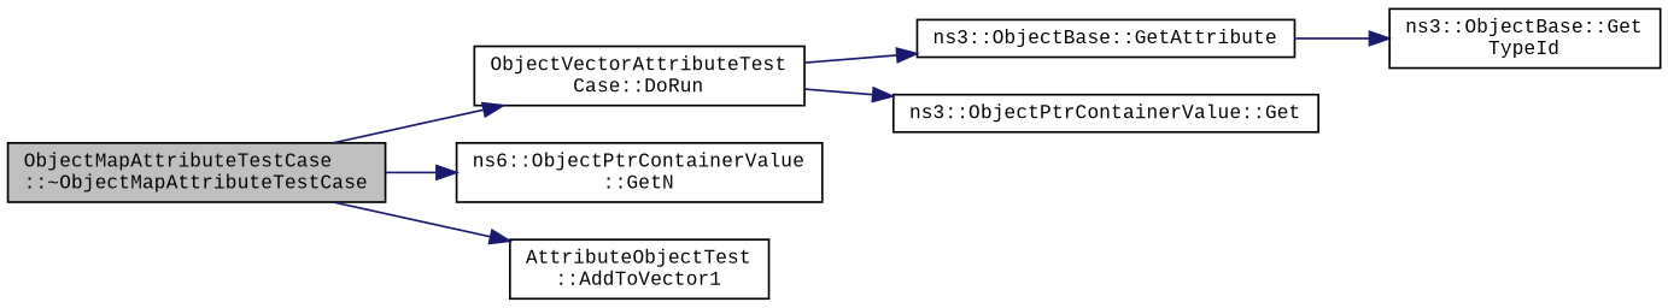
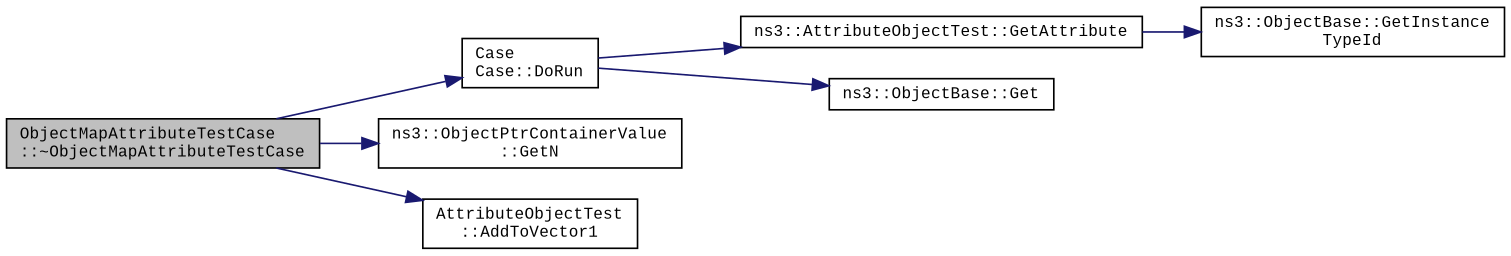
  digraph {
    fontname="Liberation Mono"
    rankdir=LR
    node [color=black fillcolor=white fontname="Liberation Mono" fontsize=10 shape=record style=filled]
    edge [color=midnightblue fontname="Liberation Mono" fontsize=10 labelfontname=Helvetica labelfontsize=10 style=solid]
    n1 [fillcolor=grey75 fontcolor=black height=0.2 label="ObjectMapAttributeTestCase\l::~ObjectMapAttributeTestCase" width=0.4]
-   n2 [height=0.2 label="ObjectVectorAttributeTest\lCase::DoRun" width=0.4]
-   n3 [height=0.2 label="ns6::ObjectPtrContainerValue\l::GetN" width=0.4]
+   n2 [height=0.2 label="Case\lCase::DoRun" width=0.4]
+   n3 [height=0.2 label="ns3::ObjectPtrContainerValue\l::GetN" width=0.4]
    n4 [height=0.2 label="AttributeObjectTest\l::AddToVector1" width=0.4]
-   n5 [height=0.2 label="ns3::ObjectBase::GetAttribute" width=0.4]
-   n6 [height=0.2 label="ns3::ObjectPtrContainerValue::Get" width=0.4]
-   n7 [height=0.2 label="ns3::ObjectBase::Get\lTypeId" width=0.4]
+   n5 [height=0.2 label="ns3::AttributeObjectTest::GetAttribute" width=0.4]
+   n6 [height=0.2 label="ns3::ObjectBase::Get" width=0.4]
+   n7 [height=0.2 label="ns3::ObjectBase::GetInstance\lTypeId" width=0.4]
    n1 -> n2
    n1 -> n3
    n1 -> n4
    n2 -> n5
    n2 -> n6
    n5 -> n7
  }
